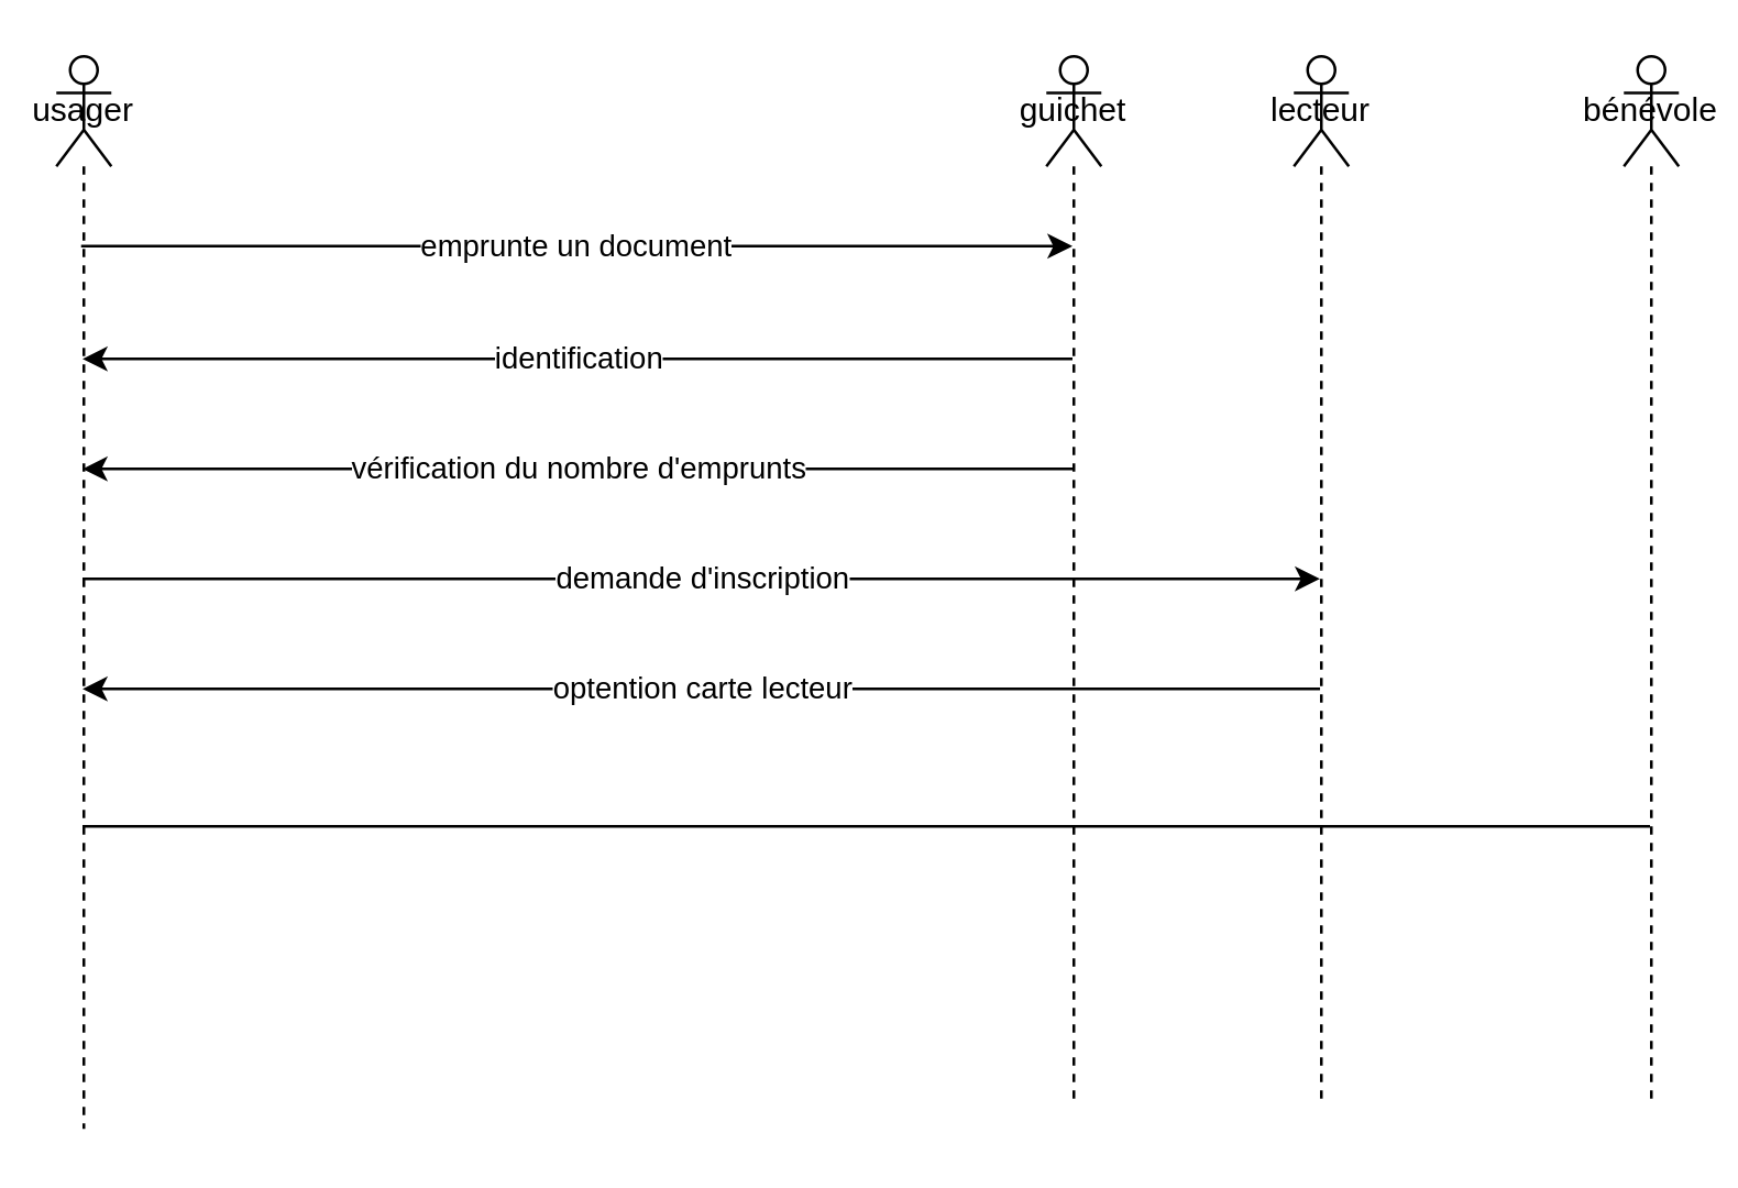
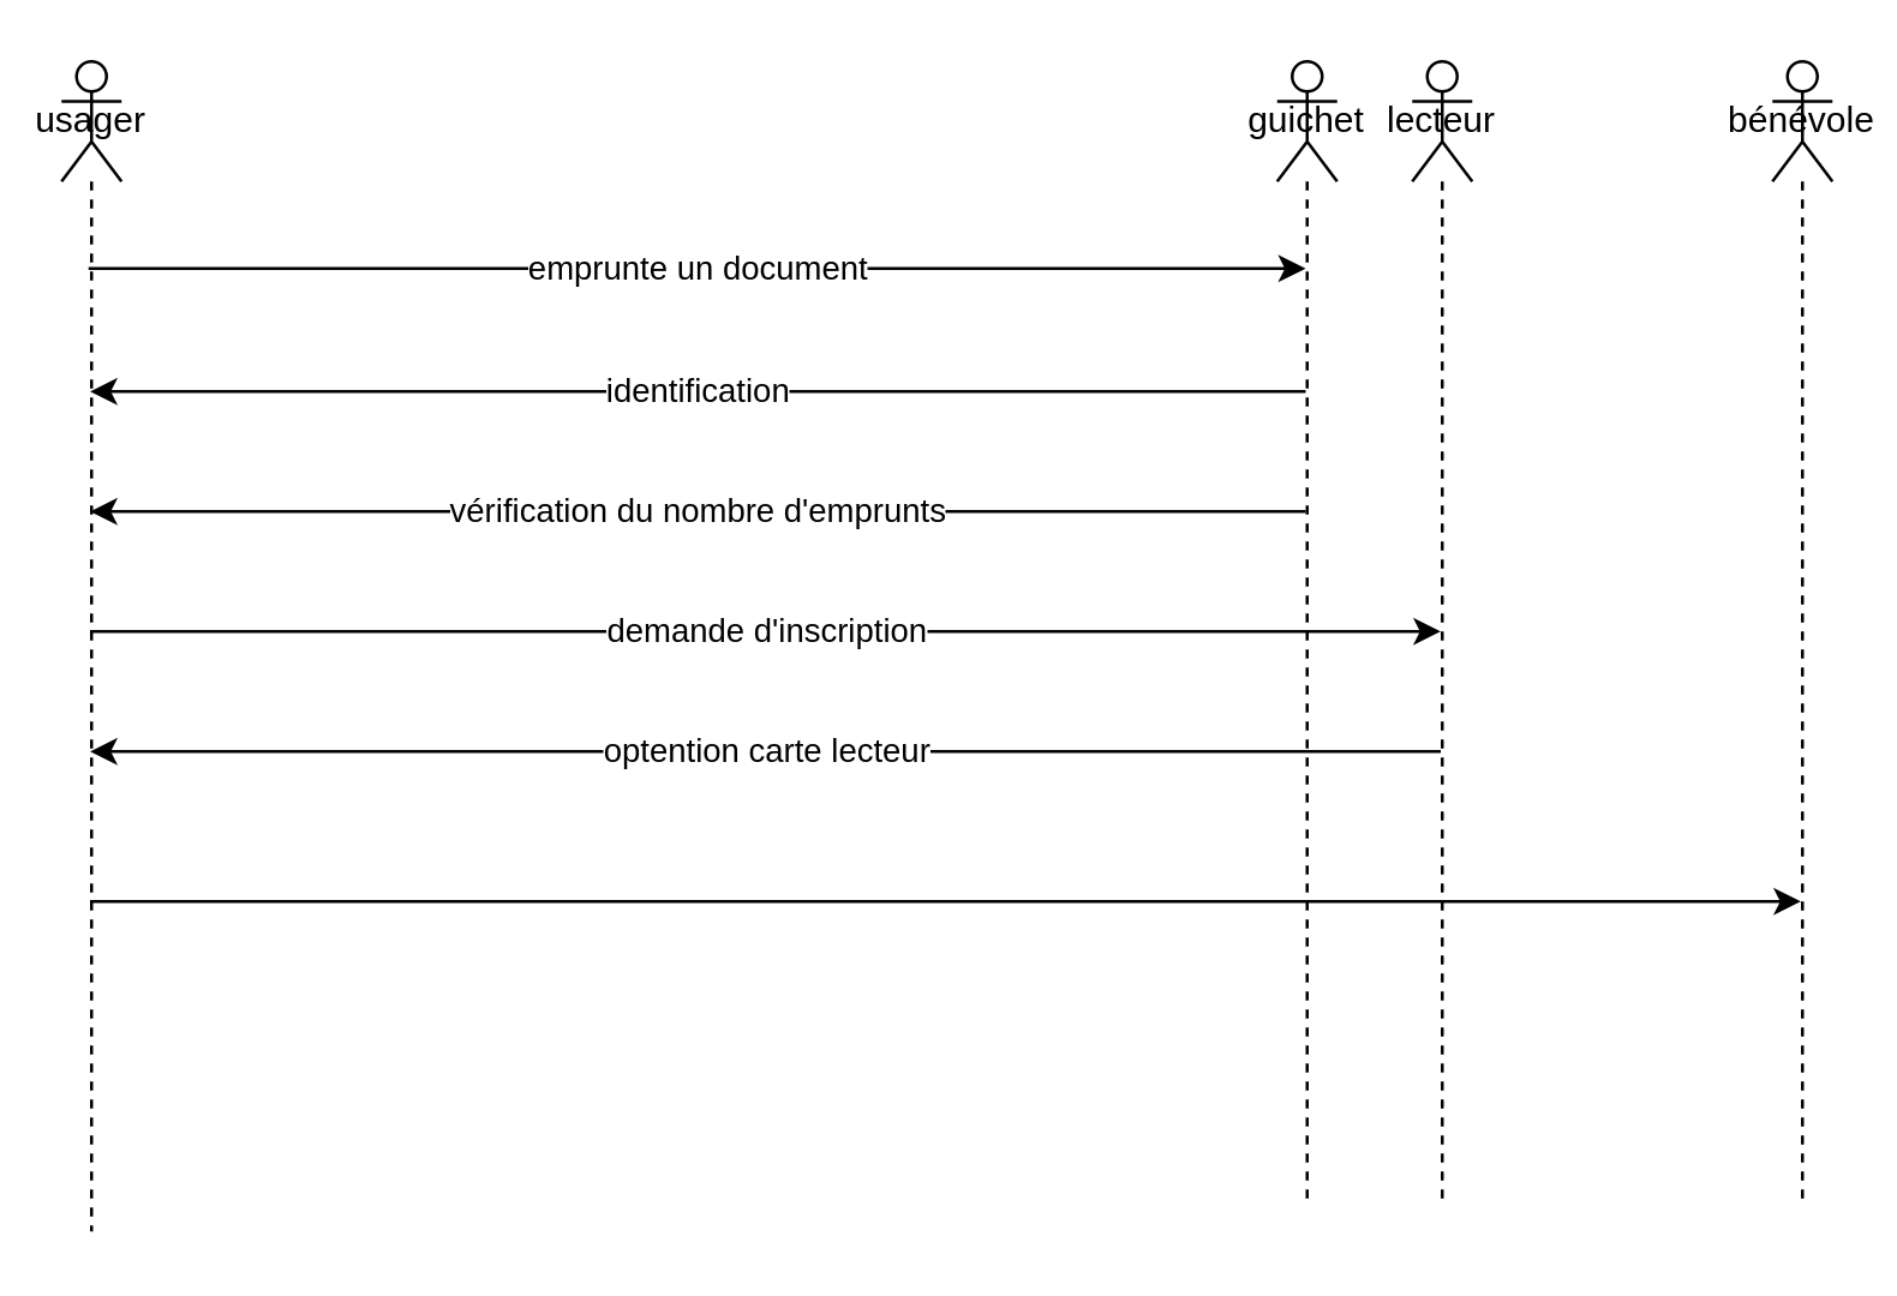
  <mxCell id="0" />
  <mxCell id="1" parent="0" />
  <mxCell id="2" value="usager" style="shape=umlLifeline;perimeter=lifelinePerimeter;whiteSpace=wrap;html=1;container=1;dropTarget=0;collapsible=0;recursiveResize=0;outlineConnect=0;portConstraint=eastwest;newEdgeStyle={&quot;edgeStyle&quot;:&quot;elbowEdgeStyle&quot;,&quot;elbow&quot;:&quot;vertical&quot;,&quot;curved&quot;:0,&quot;rounded&quot;:0};participant=umlActor;" parent="1" vertex="1"><mxGeometry x="20" y="20" width="20" height="390" as="geometry" /></mxCell>
- <mxCell id="3" value="guichet" style="shape=umlLifeline;perimeter=lifelinePerimeter;whiteSpace=wrap;html=1;container=1;dropTarget=0;collapsible=0;recursiveResize=0;outlineConnect=0;portConstraint=eastwest;newEdgeStyle={&quot;edgeStyle&quot;:&quot;elbowEdgeStyle&quot;,&quot;elbow&quot;:&quot;vertical&quot;,&quot;curved&quot;:0,&quot;rounded&quot;:0};participant=umlActor;" parent="1" vertex="1"><mxGeometry x="380" y="20" width="20" height="380" as="geometry" /></mxCell>
+ <mxCell id="3" value="guichet" style="shape=umlLifeline;perimeter=lifelinePerimeter;whiteSpace=wrap;html=1;container=1;dropTarget=0;collapsible=0;recursiveResize=0;outlineConnect=0;portConstraint=eastwest;newEdgeStyle={&quot;edgeStyle&quot;:&quot;elbowEdgeStyle&quot;,&quot;elbow&quot;:&quot;vertical&quot;,&quot;curved&quot;:0,&quot;rounded&quot;:0};participant=umlActor;" parent="1" vertex="1"><mxGeometry x="425" y="20" width="20" height="380" as="geometry" /></mxCell>
  <mxCell id="4" value="lecteur" style="shape=umlLifeline;perimeter=lifelinePerimeter;whiteSpace=wrap;html=1;container=1;dropTarget=0;collapsible=0;recursiveResize=0;outlineConnect=0;portConstraint=eastwest;newEdgeStyle={&quot;edgeStyle&quot;:&quot;elbowEdgeStyle&quot;,&quot;elbow&quot;:&quot;vertical&quot;,&quot;curved&quot;:0,&quot;rounded&quot;:0};participant=umlActor;" parent="1" vertex="1"><mxGeometry x="470" y="20" width="20" height="380" as="geometry" /></mxCell>
  <mxCell id="5" value="emprunte un document" style="endArrow=classic;html=1;rounded=0;exitX=0.45;exitY=0.177;exitDx=0;exitDy=0;exitPerimeter=0;" parent="1" source="2" target="3" edge="1"><mxGeometry width="50" height="50" relative="1" as="geometry"><mxPoint x="310" y="240" as="sourcePoint" /><mxPoint x="360" y="190" as="targetPoint" /></mxGeometry></mxCell>
  <mxCell id="6" value="identification" style="endArrow=classic;html=1;rounded=0;" parent="1" source="3" target="2" edge="1"><mxGeometry width="50" height="50" relative="1" as="geometry"><mxPoint x="370" y="120" as="sourcePoint" /><mxPoint x="360" y="190" as="targetPoint" /><Array as="points"><mxPoint x="350" y="130" /><mxPoint x="260" y="130" /></Array></mxGeometry></mxCell>
  <mxCell id="7" value="vérification du nombre d'emprunts" style="endArrow=classic;html=1;rounded=0;" parent="1" source="3" target="2" edge="1"><mxGeometry width="50" height="50" relative="1" as="geometry"><mxPoint x="310" y="240" as="sourcePoint" /><mxPoint x="360" y="190" as="targetPoint" /><Array as="points"><mxPoint x="170" y="170" /></Array></mxGeometry></mxCell>
  <mxCell id="8" value="demande d'inscription" style="endArrow=classic;html=1;rounded=0;" parent="1" source="2" target="4" edge="1"><mxGeometry width="50" height="50" relative="1" as="geometry"><mxPoint x="310" y="240" as="sourcePoint" /><mxPoint x="360" y="190" as="targetPoint" /><Array as="points"><mxPoint x="300" y="210" /></Array></mxGeometry></mxCell>
  <mxCell id="9" value="optention carte lecteur" style="endArrow=classic;html=1;rounded=0;" parent="1" source="4" target="2" edge="1"><mxGeometry width="50" height="50" relative="1" as="geometry"><mxPoint x="310" y="360" as="sourcePoint" /><mxPoint x="360" y="310" as="targetPoint" /><Array as="points"><mxPoint x="400" y="250" /><mxPoint x="360" y="250" /></Array></mxGeometry></mxCell>
- <mxCell id="10" value="" style="endArrow=none;html=1;rounded=0;" edge="1" parent="1" source="2" target="11"><mxGeometry width="50" height="50" relative="1" as="geometry"><mxPoint x="310" y="360" as="sourcePoint" /><mxPoint x="480" y="300" as="targetPoint" /><Array as="points"><mxPoint x="420" y="300" /></Array></mxGeometry></mxCell>
+ <mxCell id="10" value="" style="endArrow=classic;html=1;rounded=0;" edge="1" parent="1" source="2" target="11"><mxGeometry width="50" height="50" relative="1" as="geometry"><mxPoint x="310" y="360" as="sourcePoint" /><mxPoint x="480" y="300" as="targetPoint" /><Array as="points"><mxPoint x="420" y="300" /></Array></mxGeometry></mxCell>
  <mxCell id="11" value="bénévole" style="shape=umlLifeline;perimeter=lifelinePerimeter;whiteSpace=wrap;html=1;container=1;dropTarget=0;collapsible=0;recursiveResize=0;outlineConnect=0;portConstraint=eastwest;newEdgeStyle={&quot;edgeStyle&quot;:&quot;elbowEdgeStyle&quot;,&quot;elbow&quot;:&quot;vertical&quot;,&quot;curved&quot;:0,&quot;rounded&quot;:0};participant=umlActor;" vertex="1" parent="1"><mxGeometry x="590" y="20" width="20" height="380" as="geometry" /></mxCell>
